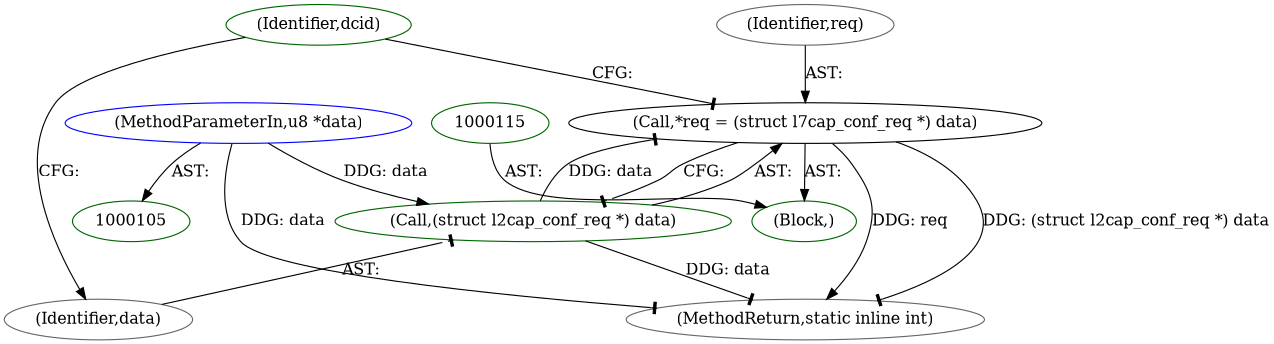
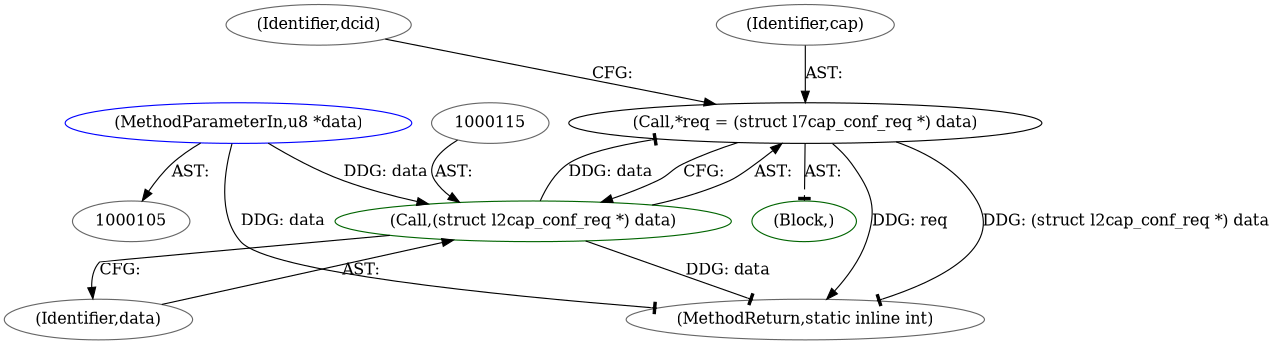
  digraph {
    node [color=darkgreen]
    edge [arrowhead=normal]
    n1 [color=black label="(Call,*req = (struct l7cap_conf_req *) data)"]
    n2 [label="(Call,(struct l2cap_conf_req *) data)"]
    n3 [color=gray40 label="(MethodReturn,static inline int)"]
    n4 [label="(Block,)"]
    n5 [color=gray40 label="(Identifier,data)"]
    n6 [color=blue label="(MethodParameterIn,u8 *data)"]
-   1000105
-   n8 [color=gray40 label="(Identifier,req)"]
-   n9 [label="(Identifier,dcid)"]
-   1000115
-   n1 -> n2 [arrowhead=tee label="CFG: "]
+   1000105 [color=gray40]
+   n8 [color=gray40 label="(Identifier,cap)"]
+   n9 [color=gray40 label="(Identifier,dcid)"]
+   1000115 [color=gray40]
+   n1 -> n2 [label="CFG: "]
    n1 -> n3 [arrowhead=tee label="DDG: (struct l2cap_conf_req *) data"]
    n1 -> n3 [label="DDG: req"]
-   n1 -> n4 [label="AST: "]
+   n1 -> n4 [arrowhead=tee label="AST: "]
    n2 -> n1 [label="AST: "]
    n2 -> n1 [arrowhead=tee label="DDG: data"]
    n2 -> n3 [arrowhead=tee label="DDG: data"]
-   n9 -> n5 [label="CFG: "]
-   n5 -> n2 [arrowhead=tee label="AST: "]
+   n2 -> n5 [label="CFG: "]
+   n5 -> n2 [label="AST: "]
    n6 -> n2 [label="DDG: data"]
    n6 -> n3 [arrowhead=tee label="DDG: data"]
    n6 -> 1000105 [label="AST: "]
    n8 -> n1 [label="AST: "]
-   n9 -> n1 [arrowhead=tee label="CFG: "]
-   1000115 -> n4 [label="AST: "]
+   n9 -> n1 [label="CFG: "]
+   1000115 -> n2 [label="AST: "]
  }
